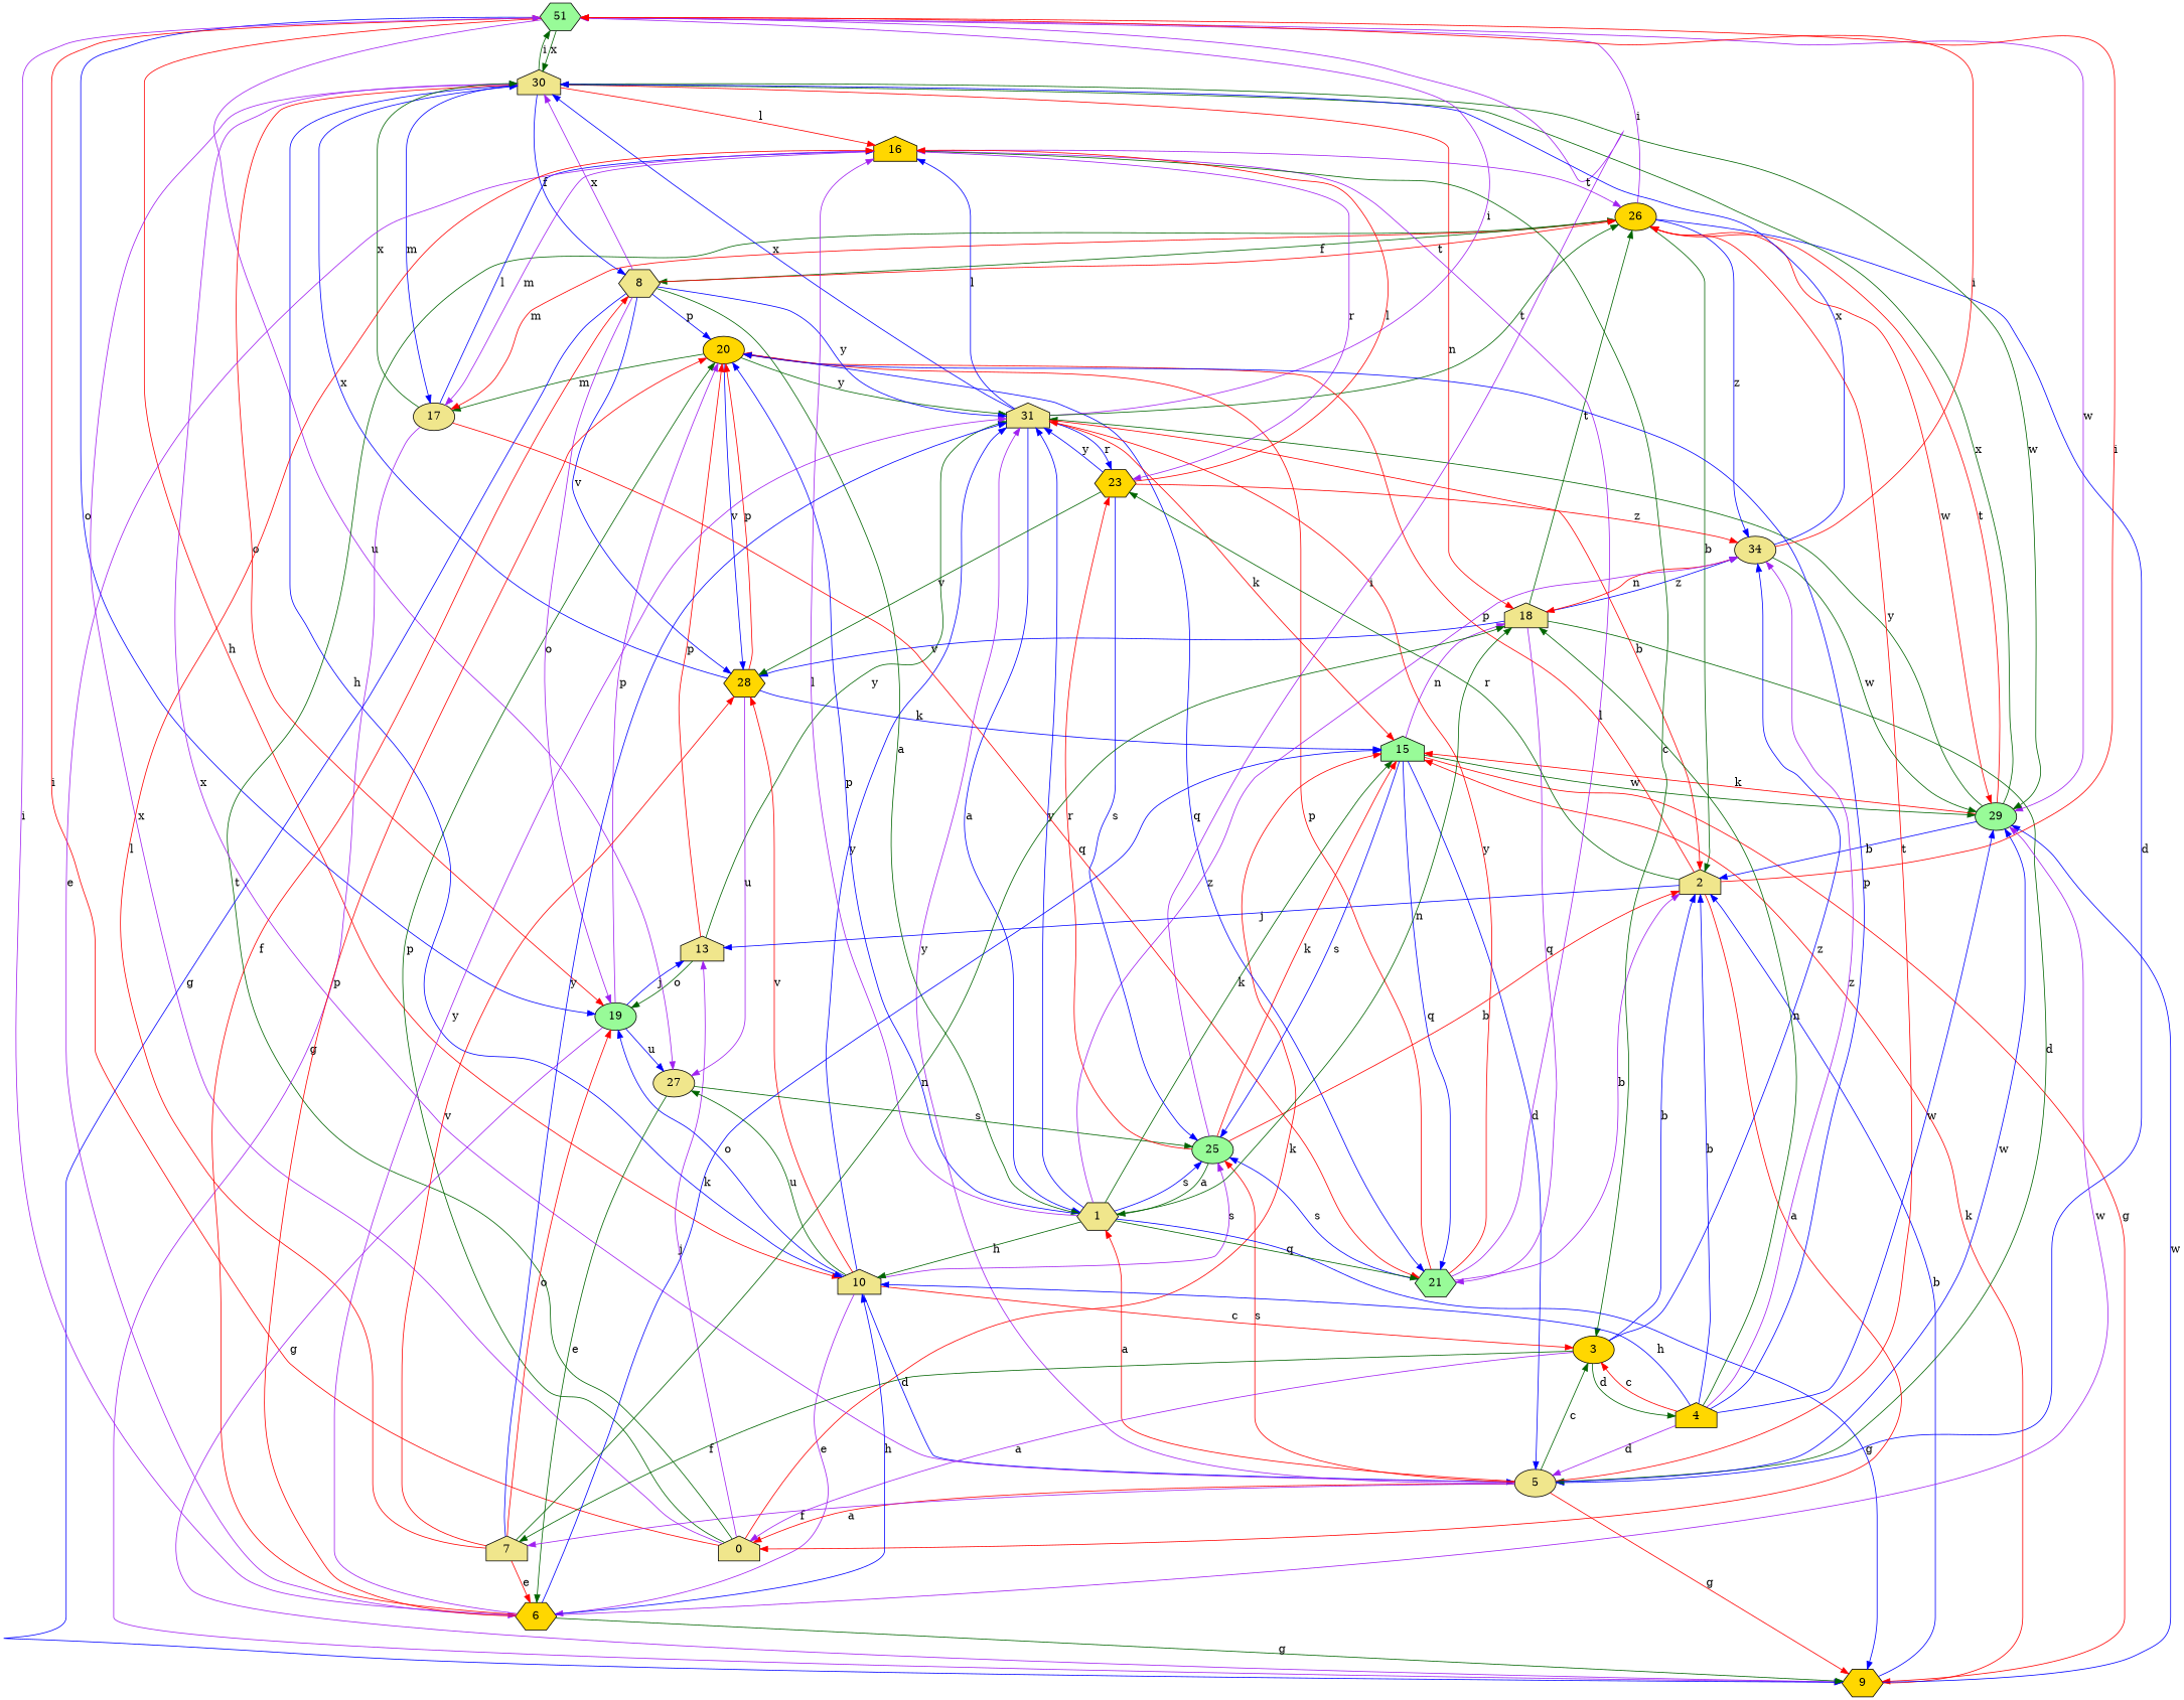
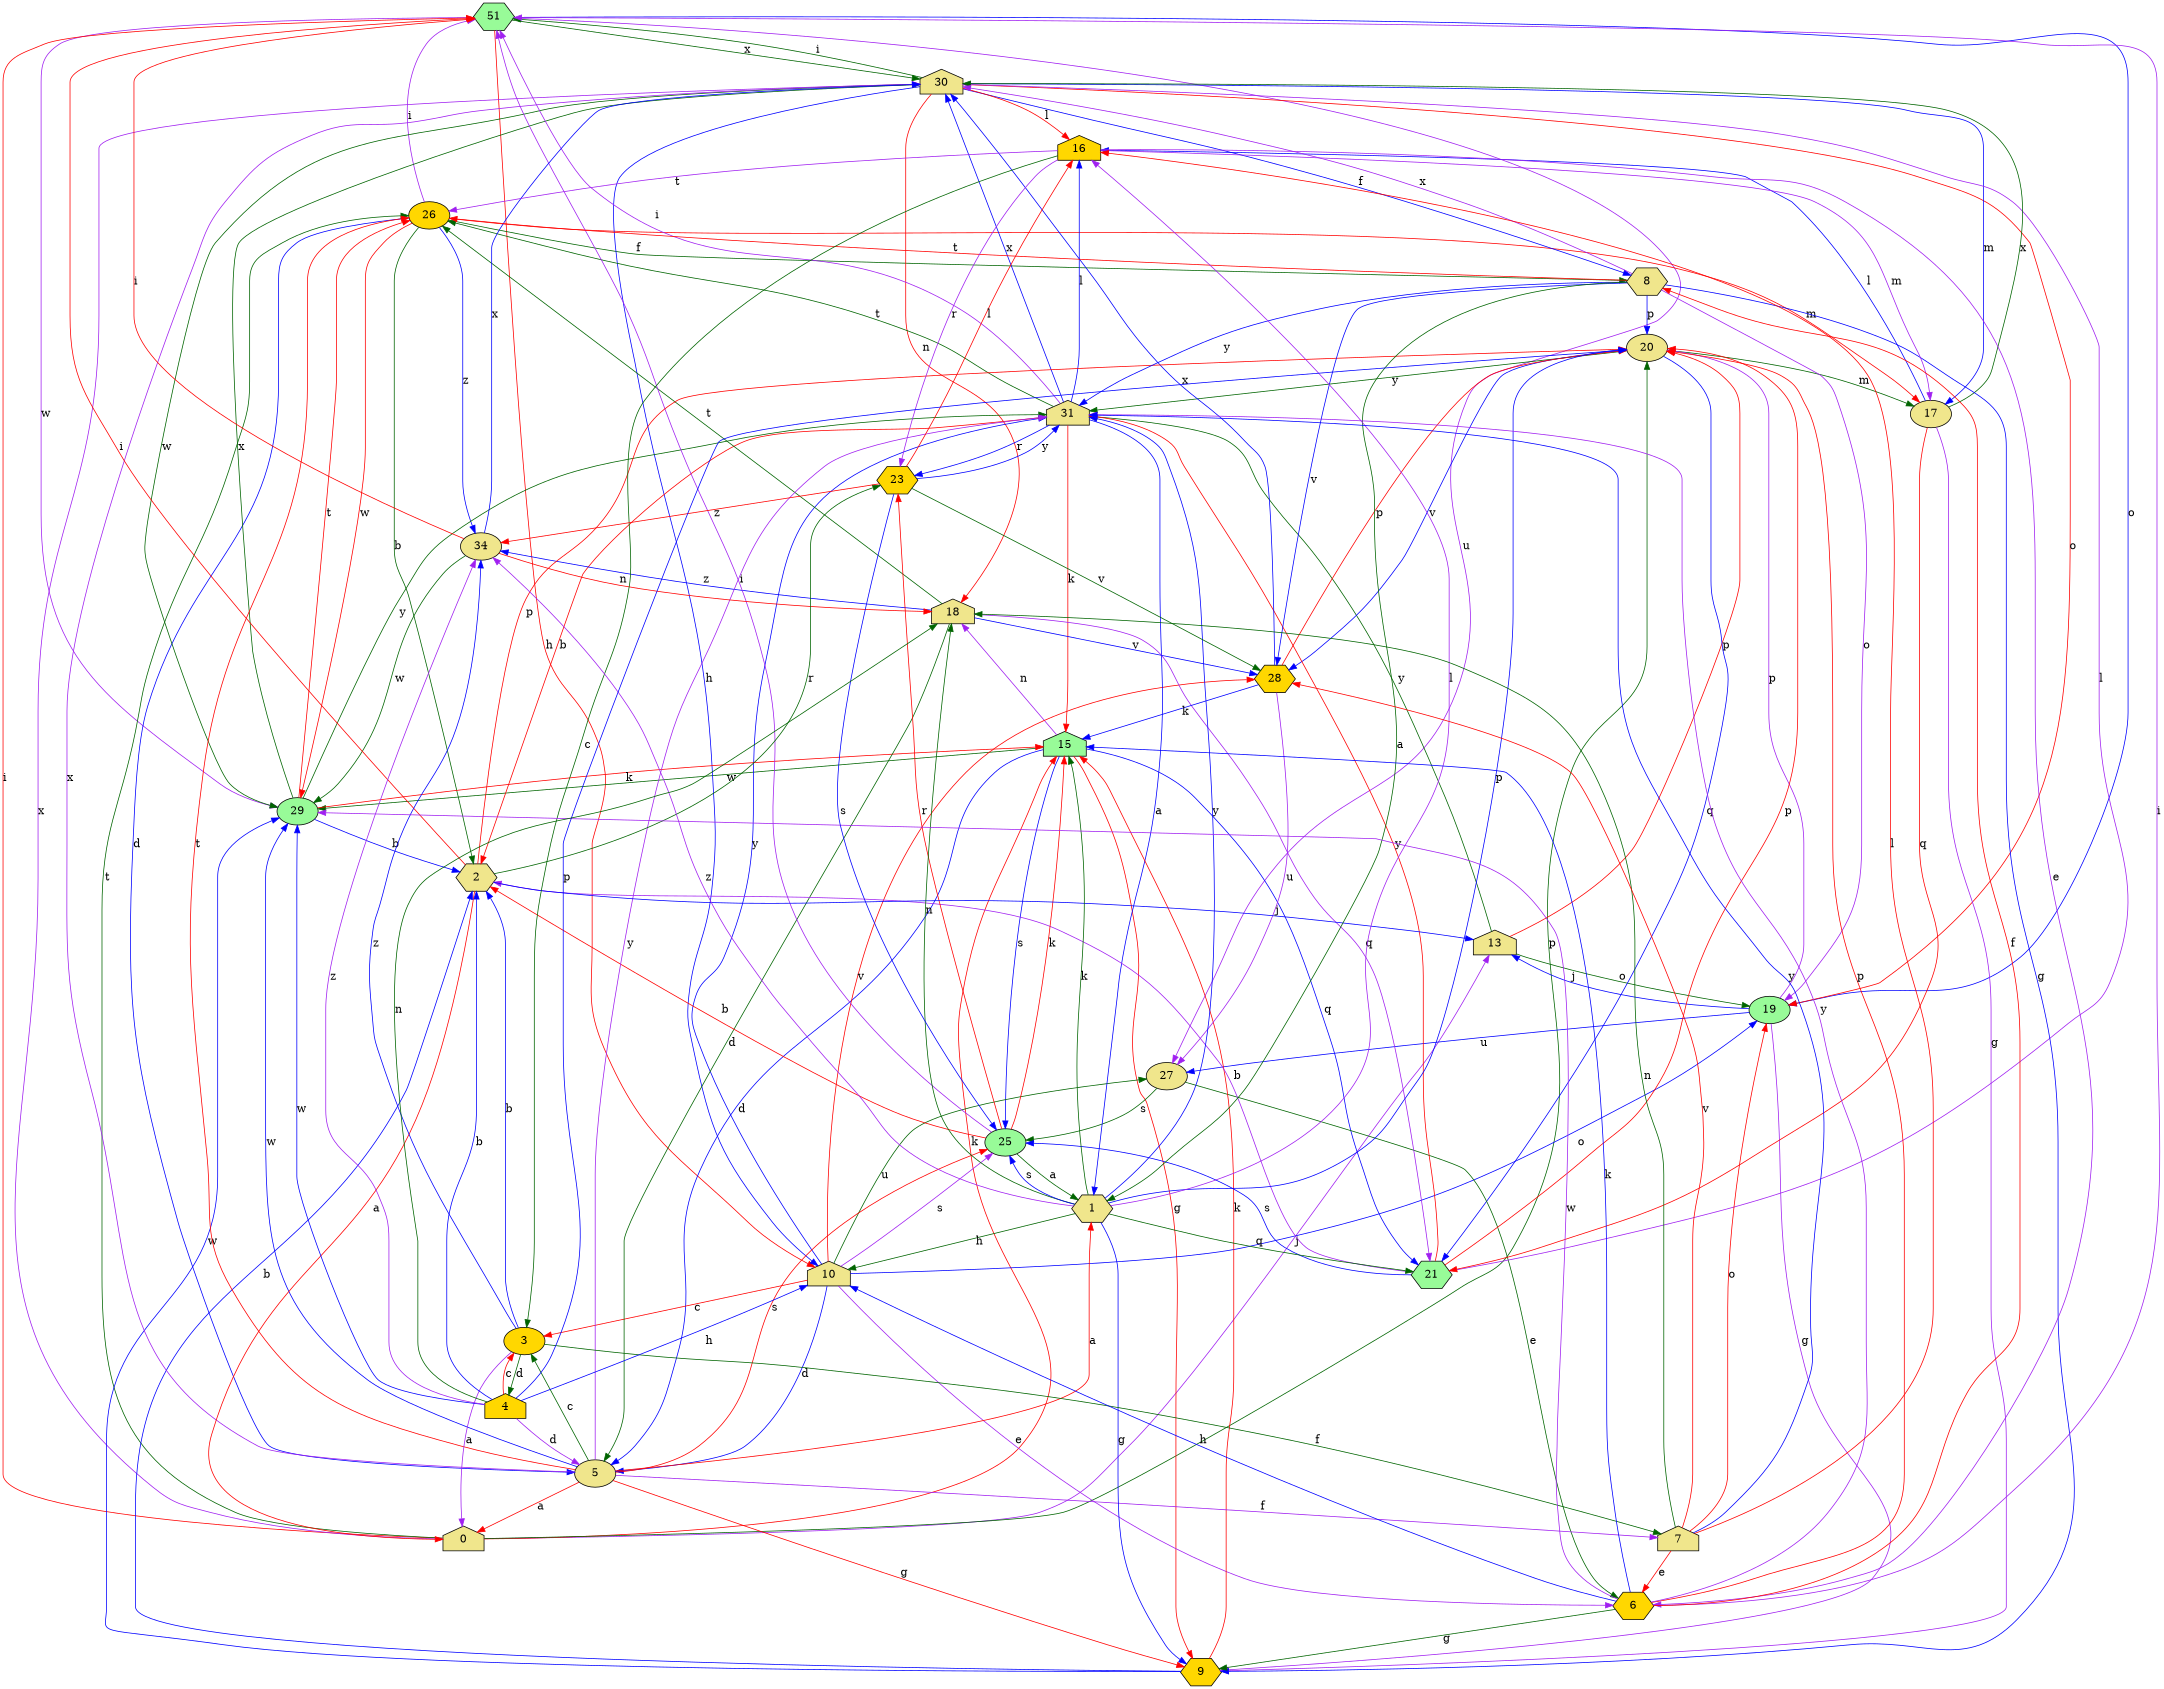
  strict digraph {
    node [fillcolor=khaki shape=house style=filled]
    edge [color=blue]
    n1 [fillcolor=palegreen label=51 shape=hexagon]
    0
    13
    15 [fillcolor=palegreen]
-   20 [fillcolor=gold shape=ellipse]
+   20 [shape=ellipse]
    26 [fillcolor=gold shape=ellipse]
    30
    10
    29 [fillcolor=palegreen shape=ellipse]
    27 [shape=ellipse]
    19 [fillcolor=palegreen shape=ellipse]
    31
    9 [fillcolor=gold shape=hexagon]
    18
    21 [fillcolor=palegreen shape=hexagon]
    25 [fillcolor=palegreen shape=ellipse]
    5 [shape=ellipse]
    28 [fillcolor=gold shape=hexagon]
    17 [shape=ellipse]
    34 [shape=ellipse]
-   2
+   2 [shape=hexagon]
    8 [shape=hexagon]
    16 [fillcolor=gold]
    1 [shape=hexagon]
    3 [fillcolor=gold shape=ellipse]
    6 [fillcolor=gold shape=hexagon]
    23 [fillcolor=gold shape=hexagon]
    4 [fillcolor=gold]
    7
    n1 -> 30 [color=darkgreen label=x]
    n1 -> 10 [color=red label=h]
    n1 -> 29 [color=purple label=w]
    n1 -> 27 [color=purple label=u]
    n1 -> 19 [label=o]
    0 -> n1 [color=red label=i]
    0 -> 13 [color=purple label=j]
    0 -> 15 [color=red label=k]
    0 -> 20 [color=darkgreen label=p]
    0 -> 26 [color=darkgreen label=t]
    0 -> 30 [color=purple label=x]
    13 -> 20 [color=red label=p]
    13 -> 19 [color=darkgreen label=o]
    13 -> 31 [color=darkgreen label=y]
    15 -> 29 [color=darkgreen label=w]
    15 -> 9 [color=red label=g]
    15 -> 18 [color=purple label=n]
    15 -> 21 [label=q]
    15 -> 25 [label=s]
    15 -> 5 [label=d]
    20 -> 31 [color=darkgreen label=y]
    20 -> 21 [label=q]
    20 -> 28 [label=v]
    20 -> 17 [color=darkgreen label=m]
    26 -> n1 [color=purple label=i]
    26 -> 29 [color=red label=w]
    26 -> 5 [label=d]
    26 -> 17 [color=red label=m]
    26 -> 34 [label=z]
    26 -> 2 [color=darkgreen label=b]
    26 -> 8 [color=darkgreen label=f]
    30 -> n1 [color=darkgreen label=i]
    30 -> 10 [label=h]
    30 -> 29 [color=darkgreen label=w]
    30 -> 19 [color=red label=o]
    30 -> 18 [color=red label=n]
    30 -> 17 [label=m]
    30 -> 8 [label=f]
    30 -> 16 [color=red label=l]
    10 -> 27 [color=darkgreen label=u]
    10 -> 19 [label=o]
    10 -> 31 [label=y]
    10 -> 25 [color=purple label=s]
    10 -> 5 [label=d]
    10 -> 28 [color=red label=v]
    10 -> 3 [color=red label=c]
    10 -> 6 [color=purple label=e]
    29 -> 15 [color=red label=k]
    29 -> 26 [color=red label=t]
    29 -> 30 [color=darkgreen label=x]
    29 -> 31 [color=darkgreen label=y]
    29 -> 2 [label=b]
    27 -> 25 [color=darkgreen label=s]
    27 -> 6 [color=darkgreen label=e]
    19 -> 13 [label=j]
    19 -> 20 [color=purple label=p]
    19 -> 27 [label=u]
    19 -> 9 [color=purple label=g]
    31 -> n1 [color=purple label=i]
    31 -> 15 [color=red label=k]
    31 -> 26 [color=darkgreen label=t]
    31 -> 30 [label=x]
    31 -> 2 [color=red label=b]
    31 -> 16 [label=l]
    31 -> 1 [label=a]
    31 -> 23 [label=r]
    9 -> 15 [color=red label=k]
    9 -> 29 [label=w]
    9 -> 2 [label=b]
    18 -> 26 [color=darkgreen label=t]
    18 -> 21 [color=purple label=q]
    18 -> 5 [color=darkgreen label=d]
    18 -> 28 [label=v]
    18 -> 34 [label=z]
    21 -> 20 [color=red label=p]
    21 -> 31 [color=red label=y]
    21 -> 25 [label=s]
    21 -> 2 [color=purple label=b]
-   21 -> 16 [color=purple label=l]
+   21 -> 30 [color=purple label=l]
    25 -> n1 [color=purple label=i]
    25 -> 15 [color=red label=k]
    25 -> 2 [color=red label=b]
    25 -> 1 [color=darkgreen label=a]
    25 -> 23 [color=red label=r]
    5 -> 0 [color=red label=a]
    5 -> 26 [color=red label=t]
    5 -> 30 [color=purple label=x]
    5 -> 29 [label=w]
    5 -> 31 [color=purple label=y]
    5 -> 9 [color=red label=g]
    5 -> 25 [color=red label=s]
    5 -> 1 [color=red label=a]
    5 -> 3 [color=darkgreen label=c]
    5 -> 7 [color=purple label=f]
    28 -> 15 [label=k]
    28 -> 20 [color=red label=p]
    28 -> 30 [label=x]
    28 -> 27 [color=purple label=u]
    17 -> 30 [color=darkgreen label=x]
    17 -> 9 [color=purple label=g]
    17 -> 21 [color=red label=q]
    17 -> 16 [label=l]
    34 -> n1 [color=red label=i]
    34 -> 30 [label=x]
    34 -> 29 [color=darkgreen label=w]
    34 -> 18 [color=red label=n]
    2 -> n1 [color=red label=i]
    2 -> 0 [color=red label=a]
    2 -> 13 [label=j]
    2 -> 20 [color=red label=p]
    2 -> 23 [color=darkgreen label=r]
    8 -> 20 [label=p]
    8 -> 26 [color=red label=t]
    8 -> 30 [color=purple label=x]
    8 -> 19 [color=purple label=o]
    8 -> 31 [label=y]
    8 -> 9 [label=g]
    8 -> 28 [label=v]
    8 -> 1 [color=darkgreen label=a]
    16 -> 26 [color=purple label=t]
    16 -> 17 [color=purple label=m]
    16 -> 3 [color=darkgreen label=c]
    16 -> 6 [color=purple label=e]
    16 -> 23 [color=purple label=r]
    1 -> 15 [color=darkgreen label=k]
    1 -> 20 [label=p]
    1 -> 10 [color=darkgreen label=h]
    1 -> 31 [label=y]
    1 -> 9 [label=g]
    1 -> 18 [color=darkgreen label=n]
    1 -> 21 [color=darkgreen label=q]
    1 -> 25 [label=s]
    1 -> 34 [color=purple label=z]
    1 -> 16 [color=purple label=l]
    3 -> 0 [color=purple label=a]
    3 -> 34 [label=z]
    3 -> 2 [label=b]
    3 -> 4 [color=darkgreen label=d]
    3 -> 7 [color=darkgreen label=f]
    6 -> n1 [color=purple label=i]
    6 -> 15 [label=k]
    6 -> 20 [color=red label=p]
    6 -> 10 [label=h]
    6 -> 29 [color=purple label=w]
    6 -> 31 [color=purple label=y]
    6 -> 9 [color=darkgreen label=g]
    6 -> 8 [color=red label=f]
    23 -> 31 [label=y]
    23 -> 25 [label=s]
    23 -> 28 [color=darkgreen label=v]
    23 -> 34 [color=red label=z]
    23 -> 16 [color=red label=l]
    4 -> 20 [label=p]
    4 -> 10 [label=h]
    4 -> 29 [label=w]
    4 -> 18 [color=darkgreen label=n]
    4 -> 5 [color=purple label=d]
    4 -> 34 [color=purple label=z]
    4 -> 2 [label=b]
    4 -> 3 [color=red label=c]
    7 -> 19 [color=red label=o]
    7 -> 31 [label=y]
    7 -> 18 [color=darkgreen label=n]
    7 -> 28 [color=red label=v]
    7 -> 16 [color=red label=l]
    7 -> 6 [color=red label=e]
  }
